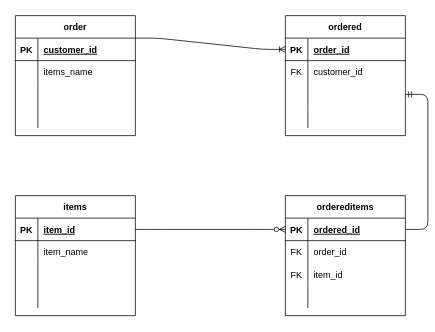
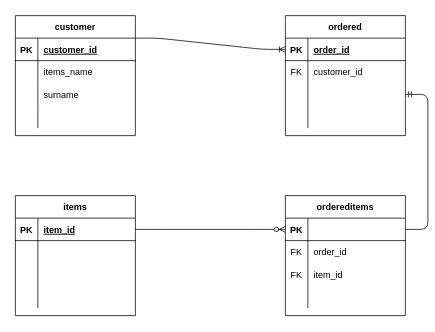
  <mxCell id="0" />
  <mxCell id="1" parent="0" />
  <mxCell id="2" value="items" style="shape=table;startSize=30;container=1;collapsible=1;childLayout=tableLayout;fixedRows=1;rowLines=0;fontStyle=1;align=center;resizeLast=1;" parent="1" vertex="1"><mxGeometry x="20" y="260" width="160" height="160" as="geometry" /></mxCell>
  <mxCell id="3" value="" style="shape=partialRectangle;collapsible=0;dropTarget=0;pointerEvents=0;fillColor=none;top=0;left=0;bottom=1;right=0;points=[[0,0.5],[1,0.5]];portConstraint=eastwest;" parent="2" vertex="1"><mxGeometry y="30" width="160" height="30" as="geometry" /></mxCell>
  <mxCell id="4" value="PK" style="shape=partialRectangle;connectable=0;fillColor=none;top=0;left=0;bottom=0;right=0;fontStyle=1;overflow=hidden;" parent="3" vertex="1"><mxGeometry width="30" height="30" as="geometry" /></mxCell>
  <mxCell id="5" value="item_id" style="shape=partialRectangle;connectable=0;fillColor=none;top=0;left=0;bottom=0;right=0;align=left;spacingLeft=6;fontStyle=5;overflow=hidden;" parent="3" vertex="1"><mxGeometry x="30" width="130" height="30" as="geometry" /></mxCell>
  <mxCell id="6" value="" style="shape=partialRectangle;collapsible=0;dropTarget=0;pointerEvents=0;fillColor=none;top=0;left=0;bottom=0;right=0;points=[[0,0.5],[1,0.5]];portConstraint=eastwest;" parent="2" vertex="1"><mxGeometry y="60" width="160" height="30" as="geometry" /></mxCell>
  <mxCell id="7" value="" style="shape=partialRectangle;connectable=0;fillColor=none;top=0;left=0;bottom=0;right=0;editable=1;overflow=hidden;" parent="6" vertex="1"><mxGeometry width="30" height="30" as="geometry" /></mxCell>
- <mxCell id="8" value="item_name" style="shape=partialRectangle;connectable=0;fillColor=none;top=0;left=0;bottom=0;right=0;align=left;spacingLeft=6;overflow=hidden;" parent="6" vertex="1"><mxGeometry x="30" width="130" height="30" as="geometry" /></mxCell>
  <mxCell id="9" value="" style="shape=partialRectangle;collapsible=0;dropTarget=0;pointerEvents=0;fillColor=none;top=0;left=0;bottom=0;right=0;points=[[0,0.5],[1,0.5]];portConstraint=eastwest;" parent="2" vertex="1"><mxGeometry y="90" width="160" height="30" as="geometry" /></mxCell>
  <mxCell id="10" value="" style="shape=partialRectangle;connectable=0;fillColor=none;top=0;left=0;bottom=0;right=0;editable=1;overflow=hidden;" parent="9" vertex="1"><mxGeometry width="30" height="30" as="geometry" /></mxCell>
  <mxCell id="11" value="" style="shape=partialRectangle;collapsible=0;dropTarget=0;pointerEvents=0;fillColor=none;top=0;left=0;bottom=0;right=0;points=[[0,0.5],[1,0.5]];portConstraint=eastwest;" parent="2" vertex="1"><mxGeometry y="120" width="160" height="30" as="geometry" /></mxCell>
  <mxCell id="12" value="" style="shape=partialRectangle;connectable=0;fillColor=none;top=0;left=0;bottom=0;right=0;editable=1;overflow=hidden;" parent="11" vertex="1"><mxGeometry width="30" height="30" as="geometry" /></mxCell>
  <mxCell id="13" value="" style="shape=partialRectangle;connectable=0;fillColor=none;top=0;left=0;bottom=0;right=0;align=left;spacingLeft=6;overflow=hidden;" parent="11" vertex="1"><mxGeometry x="30" width="130" height="30" as="geometry" /></mxCell>
- <mxCell id="14" value="order" style="shape=table;startSize=30;container=1;collapsible=1;childLayout=tableLayout;fixedRows=1;rowLines=0;fontStyle=1;align=center;resizeLast=1;" parent="1" vertex="1"><mxGeometry x="20" y="20" width="160" height="160" as="geometry" /></mxCell>
+ <mxCell id="14" value="customer" style="shape=table;startSize=30;container=1;collapsible=1;childLayout=tableLayout;fixedRows=1;rowLines=0;fontStyle=1;align=center;resizeLast=1;" parent="1" vertex="1"><mxGeometry x="20" y="20" width="160" height="160" as="geometry" /></mxCell>
  <mxCell id="15" value="" style="shape=partialRectangle;collapsible=0;dropTarget=0;pointerEvents=0;fillColor=none;top=0;left=0;bottom=1;right=0;points=[[0,0.5],[1,0.5]];portConstraint=eastwest;" parent="14" vertex="1"><mxGeometry y="30" width="160" height="30" as="geometry" /></mxCell>
  <mxCell id="16" value="PK" style="shape=partialRectangle;connectable=0;fillColor=none;top=0;left=0;bottom=0;right=0;fontStyle=1;overflow=hidden;" parent="15" vertex="1"><mxGeometry width="30" height="30" as="geometry" /></mxCell>
  <mxCell id="17" value="customer_id" style="shape=partialRectangle;connectable=0;fillColor=none;top=0;left=0;bottom=0;right=0;align=left;spacingLeft=6;fontStyle=5;overflow=hidden;" parent="15" vertex="1"><mxGeometry x="30" width="130" height="30" as="geometry" /></mxCell>
  <mxCell id="18" value="" style="shape=partialRectangle;collapsible=0;dropTarget=0;pointerEvents=0;fillColor=none;top=0;left=0;bottom=0;right=0;points=[[0,0.5],[1,0.5]];portConstraint=eastwest;" parent="14" vertex="1"><mxGeometry y="60" width="160" height="30" as="geometry" /></mxCell>
  <mxCell id="19" value="" style="shape=partialRectangle;connectable=0;fillColor=none;top=0;left=0;bottom=0;right=0;editable=1;overflow=hidden;" parent="18" vertex="1"><mxGeometry width="30" height="30" as="geometry" /></mxCell>
  <mxCell id="20" value="items_name" style="shape=partialRectangle;connectable=0;fillColor=none;top=0;left=0;bottom=0;right=0;align=left;spacingLeft=6;overflow=hidden;" parent="18" vertex="1"><mxGeometry x="30" width="130" height="30" as="geometry" /></mxCell>
  <mxCell id="21" value="" style="shape=partialRectangle;collapsible=0;dropTarget=0;pointerEvents=0;fillColor=none;top=0;left=0;bottom=0;right=0;points=[[0,0.5],[1,0.5]];portConstraint=eastwest;" parent="14" vertex="1"><mxGeometry y="90" width="160" height="30" as="geometry" /></mxCell>
  <mxCell id="22" value="" style="shape=partialRectangle;connectable=0;fillColor=none;top=0;left=0;bottom=0;right=0;editable=1;overflow=hidden;" parent="21" vertex="1"><mxGeometry width="30" height="30" as="geometry" /></mxCell>
+ <mxCell id="23" value="surname" style="shape=partialRectangle;connectable=0;fillColor=none;top=0;left=0;bottom=0;right=0;align=left;spacingLeft=6;overflow=hidden;" parent="21" vertex="1"><mxGeometry x="30" width="130" height="30" as="geometry" /></mxCell>
  <mxCell id="24" value="" style="shape=partialRectangle;collapsible=0;dropTarget=0;pointerEvents=0;fillColor=none;top=0;left=0;bottom=0;right=0;points=[[0,0.5],[1,0.5]];portConstraint=eastwest;" parent="14" vertex="1"><mxGeometry y="120" width="160" height="30" as="geometry" /></mxCell>
  <mxCell id="25" value="" style="shape=partialRectangle;connectable=0;fillColor=none;top=0;left=0;bottom=0;right=0;editable=1;overflow=hidden;" parent="24" vertex="1"><mxGeometry width="30" height="30" as="geometry" /></mxCell>
  <mxCell id="26" value="" style="shape=partialRectangle;connectable=0;fillColor=none;top=0;left=0;bottom=0;right=0;align=left;spacingLeft=6;overflow=hidden;" parent="24" vertex="1"><mxGeometry x="30" width="130" height="30" as="geometry" /></mxCell>
  <mxCell id="27" style="edgeStyle=orthogonalEdgeStyle;rounded=0;orthogonalLoop=1;jettySize=auto;html=1;exitX=1;exitY=0.5;exitDx=0;exitDy=0;" parent="14" source="18" target="18" edge="1"><mxGeometry relative="1" as="geometry" /></mxCell>
  <mxCell id="28" value="ordereditems" style="shape=table;startSize=30;container=1;collapsible=1;childLayout=tableLayout;fixedRows=1;rowLines=0;fontStyle=1;align=center;resizeLast=1;" parent="1" vertex="1"><mxGeometry x="380" y="260" width="160" height="160" as="geometry" /></mxCell>
  <mxCell id="29" value="" style="shape=partialRectangle;collapsible=0;dropTarget=0;pointerEvents=0;fillColor=none;top=0;left=0;bottom=1;right=0;points=[[0,0.5],[1,0.5]];portConstraint=eastwest;" parent="28" vertex="1"><mxGeometry y="30" width="160" height="30" as="geometry" /></mxCell>
  <mxCell id="30" value="PK" style="shape=partialRectangle;connectable=0;fillColor=none;top=0;left=0;bottom=0;right=0;fontStyle=1;overflow=hidden;" parent="29" vertex="1"><mxGeometry width="30" height="30" as="geometry" /></mxCell>
- <mxCell id="31" value="ordered_id" style="shape=partialRectangle;connectable=0;fillColor=none;top=0;left=0;bottom=0;right=0;align=left;spacingLeft=6;fontStyle=5;overflow=hidden;" parent="29" vertex="1"><mxGeometry x="30" width="130" height="30" as="geometry" /></mxCell>
  <mxCell id="32" value="" style="shape=partialRectangle;collapsible=0;dropTarget=0;pointerEvents=0;fillColor=none;top=0;left=0;bottom=0;right=0;points=[[0,0.5],[1,0.5]];portConstraint=eastwest;" parent="28" vertex="1"><mxGeometry y="60" width="160" height="30" as="geometry" /></mxCell>
  <mxCell id="33" value="FK" style="shape=partialRectangle;connectable=0;fillColor=none;top=0;left=0;bottom=0;right=0;editable=1;overflow=hidden;" parent="32" vertex="1"><mxGeometry width="30" height="30" as="geometry" /></mxCell>
  <mxCell id="34" value="order_id" style="shape=partialRectangle;connectable=0;fillColor=none;top=0;left=0;bottom=0;right=0;align=left;spacingLeft=6;overflow=hidden;" parent="32" vertex="1"><mxGeometry x="30" width="130" height="30" as="geometry" /></mxCell>
  <mxCell id="35" value="" style="shape=partialRectangle;collapsible=0;dropTarget=0;pointerEvents=0;fillColor=none;top=0;left=0;bottom=0;right=0;points=[[0,0.5],[1,0.5]];portConstraint=eastwest;" parent="28" vertex="1"><mxGeometry y="90" width="160" height="30" as="geometry" /></mxCell>
  <mxCell id="36" value="FK" style="shape=partialRectangle;connectable=0;fillColor=none;top=0;left=0;bottom=0;right=0;editable=1;overflow=hidden;" parent="35" vertex="1"><mxGeometry width="30" height="30" as="geometry" /></mxCell>
  <mxCell id="37" value="item_id" style="shape=partialRectangle;connectable=0;fillColor=none;top=0;left=0;bottom=0;right=0;align=left;spacingLeft=6;overflow=hidden;" parent="35" vertex="1"><mxGeometry x="30" width="130" height="30" as="geometry" /></mxCell>
  <mxCell id="38" value="" style="shape=partialRectangle;collapsible=0;dropTarget=0;pointerEvents=0;fillColor=none;top=0;left=0;bottom=0;right=0;points=[[0,0.5],[1,0.5]];portConstraint=eastwest;" parent="28" vertex="1"><mxGeometry y="120" width="160" height="30" as="geometry" /></mxCell>
  <mxCell id="39" value="" style="shape=partialRectangle;connectable=0;fillColor=none;top=0;left=0;bottom=0;right=0;editable=1;overflow=hidden;" parent="38" vertex="1"><mxGeometry width="30" height="30" as="geometry" /></mxCell>
  <mxCell id="40" value="" style="shape=partialRectangle;connectable=0;fillColor=none;top=0;left=0;bottom=0;right=0;align=left;spacingLeft=6;overflow=hidden;" parent="38" vertex="1"><mxGeometry x="30" width="130" height="30" as="geometry" /></mxCell>
  <mxCell id="41" value="ordered" style="shape=table;startSize=30;container=1;collapsible=1;childLayout=tableLayout;fixedRows=1;rowLines=0;fontStyle=1;align=center;resizeLast=1;" parent="1" vertex="1"><mxGeometry x="380" y="20" width="160" height="160" as="geometry" /></mxCell>
  <mxCell id="42" value="" style="shape=partialRectangle;collapsible=0;dropTarget=0;pointerEvents=0;fillColor=none;top=0;left=0;bottom=1;right=0;points=[[0,0.5],[1,0.5]];portConstraint=eastwest;" parent="41" vertex="1"><mxGeometry y="30" width="160" height="30" as="geometry" /></mxCell>
  <mxCell id="43" value="PK" style="shape=partialRectangle;connectable=0;fillColor=none;top=0;left=0;bottom=0;right=0;fontStyle=1;overflow=hidden;" parent="42" vertex="1"><mxGeometry width="30" height="30" as="geometry" /></mxCell>
  <mxCell id="44" value="order_id" style="shape=partialRectangle;connectable=0;fillColor=none;top=0;left=0;bottom=0;right=0;align=left;spacingLeft=6;fontStyle=5;overflow=hidden;" parent="42" vertex="1"><mxGeometry x="30" width="130" height="30" as="geometry" /></mxCell>
  <mxCell id="45" value="" style="shape=partialRectangle;collapsible=0;dropTarget=0;pointerEvents=0;fillColor=none;top=0;left=0;bottom=0;right=0;points=[[0,0.5],[1,0.5]];portConstraint=eastwest;" parent="41" vertex="1"><mxGeometry y="60" width="160" height="30" as="geometry" /></mxCell>
  <mxCell id="46" value="FK" style="shape=partialRectangle;connectable=0;fillColor=none;top=0;left=0;bottom=0;right=0;editable=1;overflow=hidden;" parent="45" vertex="1"><mxGeometry width="30" height="30" as="geometry" /></mxCell>
  <mxCell id="47" value="customer_id" style="shape=partialRectangle;connectable=0;fillColor=none;top=0;left=0;bottom=0;right=0;align=left;spacingLeft=6;overflow=hidden;" parent="45" vertex="1"><mxGeometry x="30" width="130" height="30" as="geometry" /></mxCell>
  <mxCell id="48" value="" style="shape=partialRectangle;collapsible=0;dropTarget=0;pointerEvents=0;fillColor=none;top=0;left=0;bottom=0;right=0;points=[[0,0.5],[1,0.5]];portConstraint=eastwest;" parent="41" vertex="1"><mxGeometry y="90" width="160" height="30" as="geometry" /></mxCell>
  <mxCell id="49" value="" style="shape=partialRectangle;connectable=0;fillColor=none;top=0;left=0;bottom=0;right=0;editable=1;overflow=hidden;" parent="48" vertex="1"><mxGeometry width="30" height="30" as="geometry" /></mxCell>
  <mxCell id="50" value="" style="shape=partialRectangle;connectable=0;fillColor=none;top=0;left=0;bottom=0;right=0;align=left;spacingLeft=6;overflow=hidden;" parent="48" vertex="1"><mxGeometry x="30" width="130" height="30" as="geometry" /></mxCell>
  <mxCell id="51" value="" style="shape=partialRectangle;collapsible=0;dropTarget=0;pointerEvents=0;fillColor=none;top=0;left=0;bottom=0;right=0;points=[[0,0.5],[1,0.5]];portConstraint=eastwest;" parent="41" vertex="1"><mxGeometry y="120" width="160" height="30" as="geometry" /></mxCell>
  <mxCell id="52" value="" style="shape=partialRectangle;connectable=0;fillColor=none;top=0;left=0;bottom=0;right=0;editable=1;overflow=hidden;" parent="51" vertex="1"><mxGeometry width="30" height="30" as="geometry" /></mxCell>
  <mxCell id="53" value="" style="shape=partialRectangle;connectable=0;fillColor=none;top=0;left=0;bottom=0;right=0;align=left;spacingLeft=6;overflow=hidden;" parent="51" vertex="1"><mxGeometry x="30" width="130" height="30" as="geometry" /></mxCell>
  <mxCell id="54" value="" style="edgeStyle=entityRelationEdgeStyle;fontSize=12;html=1;endArrow=ERoneToMany;entryX=0;entryY=0.5;entryDx=0;entryDy=0;" parent="1" target="42" edge="1"><mxGeometry width="100" height="100" relative="1" as="geometry"><mxPoint x="180" y="50" as="sourcePoint" /><mxPoint x="370" y="70" as="targetPoint" /></mxGeometry></mxCell>
  <mxCell id="55" value="" style="edgeStyle=entityRelationEdgeStyle;fontSize=12;html=1;endArrow=ERzeroToMany;endFill=1;entryX=0;entryY=0.5;entryDx=0;entryDy=0;exitX=1;exitY=0.5;exitDx=0;exitDy=0;" parent="1" source="3" target="29" edge="1"><mxGeometry width="100" height="100" relative="1" as="geometry"><mxPoint x="180" y="400" as="sourcePoint" /><mxPoint x="280" y="300" as="targetPoint" /></mxGeometry></mxCell>
  <mxCell id="56" value="" style="edgeStyle=entityRelationEdgeStyle;fontSize=12;html=1;endArrow=ERmandOne;exitX=1;exitY=0.5;exitDx=0;exitDy=0;entryX=1;entryY=0.5;entryDx=0;entryDy=0;" parent="1" source="29" target="48" edge="1"><mxGeometry width="100" height="100" relative="1" as="geometry"><mxPoint x="270" y="270" as="sourcePoint" /><mxPoint x="370" y="170" as="targetPoint" /></mxGeometry></mxCell>
